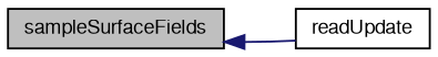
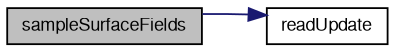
  digraph {
    rankdir=LR
    node [color=black fontname=FreeSans fontsize=10 shape=record]
    n1 [fillcolor=grey75 fontcolor=black height=0.2 label=sampleSurfaceFields style=filled width=0.4]
    n2 [height=0.2 label=readUpdate width=0.4]
-   n1 -> n2 [color=midnightblue dir=back fontname=FreeSans fontsize=10 labelfontname=FreeSans labelfontsize=10 style=solid]
+   n2 -> n1 [color=midnightblue dir=back fontname=FreeSans fontsize=10 labelfontname=FreeSans labelfontsize=10 style=solid]
  }
